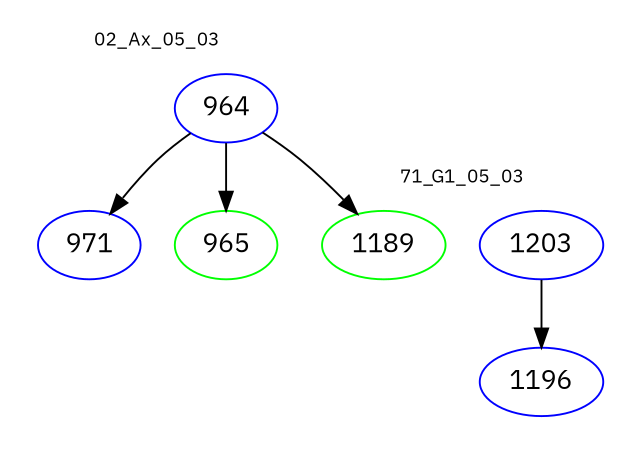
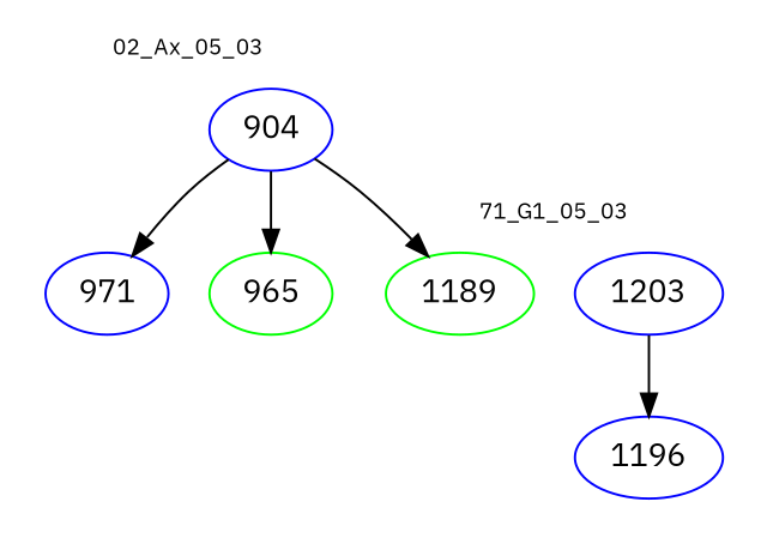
  digraph {
    fontname="IBM Plex Sans"
    node [color=blue fontname="IBM Plex Sans"]
    edge [color=black fontname="IBM Plex Sans"]
-   n1 [label=964]
+   n1 [label=904]
    n2 [label=971]
    n3 [color=green label=965]
    n4 [label=1203]
    n5 [color=green label=1189]
    n6 [label=1196]
    subgraph cluster_1 {
      color=white
      fontsize=10
      label="02_Ax_05_03"
      n1
      n2
      n3
    }
    subgraph cluster_2 {
      color=white
      fontsize=10
      label="71_G1_05_03"
      n4
      n5
      n6
    }
    n1 -> n2
    n1 -> n3
    n1 -> n5
    n4 -> n6
  }
